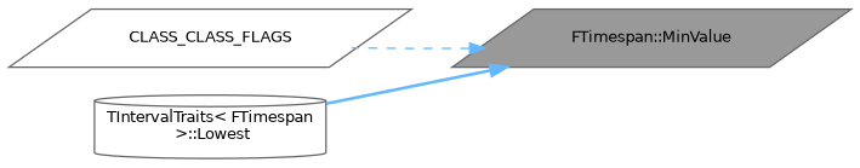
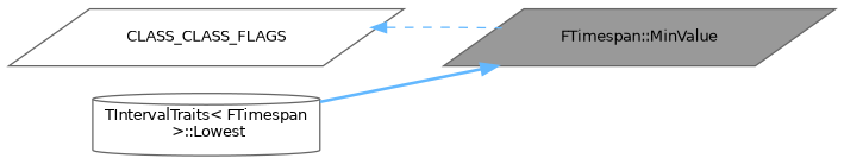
  digraph {
    rankdir=RL
    node [color=grey40 fillcolor=white fontname=Helvetica fontsize=10 shape=parallelogram style=filled]
    edge [color=steelblue1 dir=back fontname=Helvetica fontsize=10 labelfontname=Helvetica labelfontsize=10]
    n1 [color=gray40 fillcolor=grey60 fontcolor=black height=0.2 label="FTimespan::MinValue" width=0.4]
    n2 [height=0.2 label=CLASS_CLASS_FLAGS width=0.4]
    n3 [height=0.2 label="TIntervalTraits\< FTimespan\l \>::Lowest" shape=cylinder width=0.4]
-   n1 -> n2 [style=dashed]
+   n2 -> n1 [style=dashed]
    n1 -> n3 [style=bold]
  }
